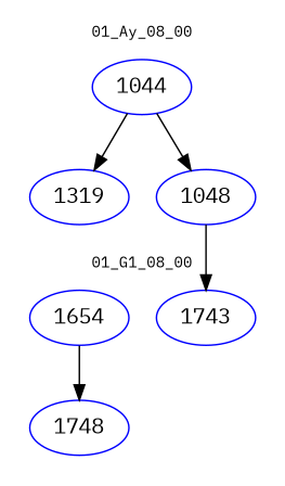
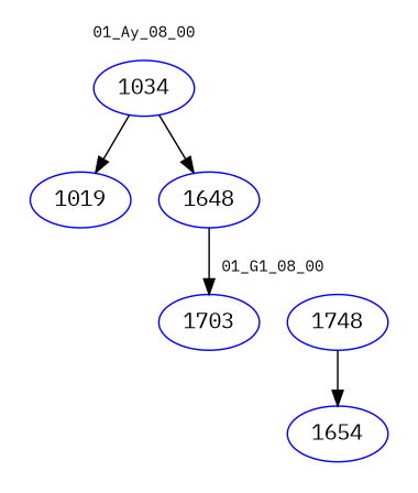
  digraph {
    fontname="IBM Plex Mono"
    node [color=blue fontname="IBM Plex Mono"]
    edge [color=black fontname="IBM Plex Mono"]
-   n1 [label=1044]
-   n2 [label=1319]
-   n3 [label=1048]
+   n1 [label=1034]
+   n2 [label=1019]
+   n3 [label=1648]
    n4 [label=1748]
-   n5 [label=1743]
+   n5 [label=1703]
    n6 [label=1654]
    subgraph cluster_1 {
      color=white
      fontsize=10
      label="01_Ay_08_00"
      n1
      n2
      n3
    }
    subgraph cluster_2 {
      color=white
      fontsize=10
      label="01_G1_08_00"
      n4
      n5
      n6
    }
    n1 -> n2
    n1 -> n3
    n3 -> n5
-   n6 -> n4
+   n4 -> n6
  }
